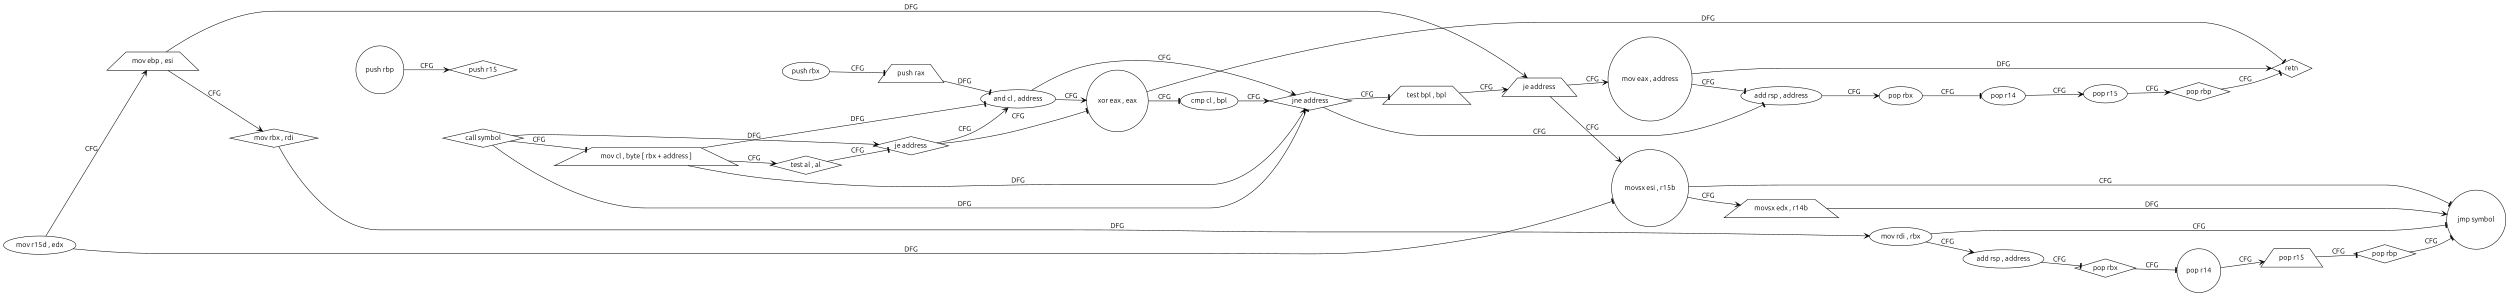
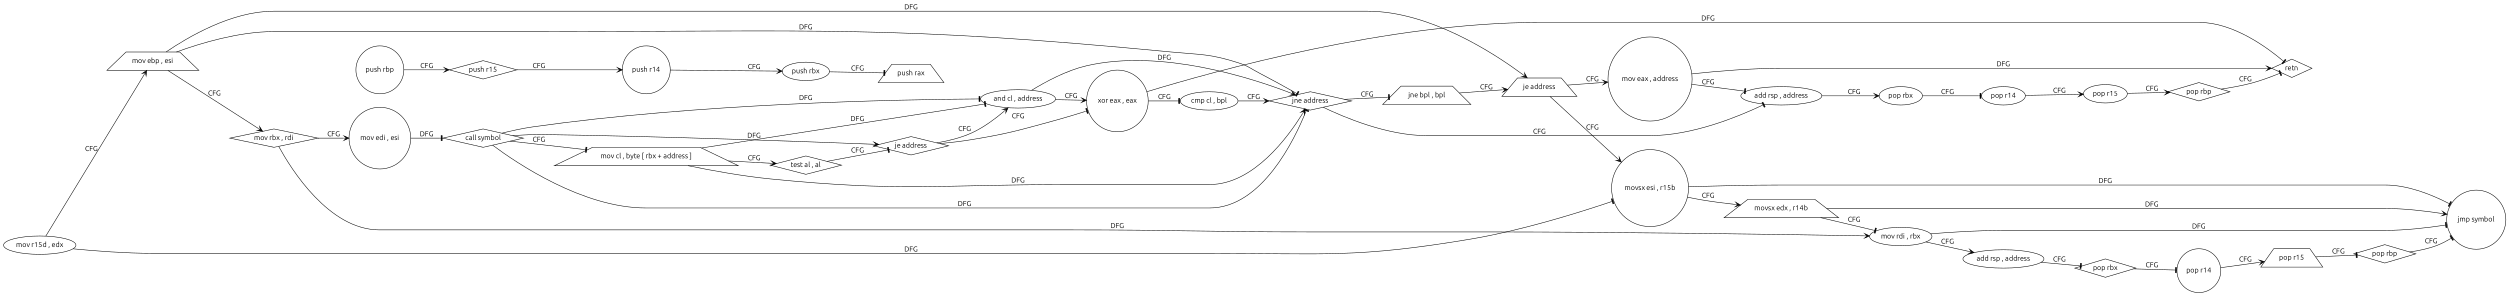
  digraph {
    fontname=Ubuntu
    rankdir=LR
    node [fontname=Ubuntu shape=diamond]
    edge [arrowhead=vee fontname=Ubuntu]
    n1 [label="push rbp" shape=circle]
    n2 [label="push r15"]
+   n3 [label="push r14" shape=circle]
    n4 [label="push rbx" shape=ellipse]
    n5 [label="push rax" shape=trapezium]
    n6 [label="mov r15d , edx" shape=ellipse]
    n7 [label="mov ebp , esi" shape=trapezium]
    n8 [label="movsx esi , r15b" shape=circle]
    n9 [label="movsx edx , r14b" shape=trapezium]
    n10 [label="mov rdi , rbx" shape=ellipse]
    n11 [label="jmp symbol" shape=circle]
    n12 [label="mov rbx , rdi"]
    n13 [label="jne address"]
    n14 [label="je address" shape=trapezium]
+   n15 [label="mov edi , esi" shape=circle]
    n16 [label="add rsp , address" shape=ellipse]
-   n17 [label="test bpl , bpl" shape=trapezium]
+   n17 [label="jne bpl , bpl" shape=trapezium]
    n18 [label="mov eax , address" shape=circle]
    n19 [label="call symbol"]
    n20 [label="mov cl , byte [ rbx + address ]" shape=trapezium]
    n21 [label="and cl , address" shape=ellipse]
    n22 [label="test al , al"]
    n23 [label="add rsp , address" shape=ellipse]
    n24 [label="je address"]
    n25 [label="xor eax , eax" shape=circle]
    n26 [label="cmp cl , bpl" shape=ellipse]
    n27 [label=retn]
    n28 [label="pop rbx" shape=ellipse]
    n29 [label="pop r14" shape=ellipse]
    n30 [label="pop r15" shape=ellipse]
    n31 [label="pop rbp"]
    n32 [label="pop rbx"]
    n33 [label="pop r14" shape=circle]
    n34 [label="pop r15" shape=trapezium]
    n35 [label="pop rbp"]
    n1 -> n2 [label=CFG]
+   n2 -> n3 [label=CFG]
+   n3 -> n4 [label=CFG]
    n4 -> n5 [arrowhead=tee label=CFG]
    n6 -> n7 [label=CFG]
    n6 -> n8 [arrowhead=tee label=DFG]
    n7 -> n12 [label=CFG]
+   n7 -> n13 [arrowhead=tee label=DFG]
    n7 -> n14 [label=DFG]
    n8 -> n9 [label=CFG]
-   n8 -> n11 [arrowhead=tee label=CFG]
+   n8 -> n11 [arrowhead=tee label=DFG]
+   n9 -> n10 [arrowhead=tee label=CFG]
    n9 -> n11 [label=DFG]
-   n10 -> n11 [arrowhead=tee label=CFG]
+   n10 -> n11 [arrowhead=tee label=DFG]
    n10 -> n23 [label=CFG]
    n12 -> n10 [label=DFG]
+   n12 -> n15 [label=CFG]
    n13 -> n16 [arrowhead=tee label=CFG]
    n13 -> n17 [arrowhead=tee label=CFG]
    n14 -> n8 [label=CFG]
    n14 -> n18 [label=CFG]
+   n15 -> n19 [arrowhead=tee label=DFG]
    n16 -> n28 [label=CFG]
    n17 -> n14 [label=CFG]
    n18 -> n16 [arrowhead=tee label=CFG]
    n18 -> n27 [label=DFG]
    n19 -> n13 [arrowhead=tee label=DFG]
    n19 -> n20 [arrowhead=tee label=CFG]
-   n5 -> n21 [arrowhead=tee label=DFG]
+   n19 -> n21 [arrowhead=tee label=DFG]
    n19 -> n24 [label=DFG]
    n20 -> n13 [label=DFG]
    n20 -> n21 [arrowhead=tee label=DFG]
    n20 -> n22 [label=CFG]
-   n21 -> n13 [label=CFG]
+   n21 -> n13 [label=DFG]
    n21 -> n25 [label=CFG]
    n22 -> n24 [arrowhead=tee label=CFG]
    n23 -> n32 [arrowhead=tee label=CFG]
    n24 -> n21 [label=CFG]
    n24 -> n25 [arrowhead=tee label=CFG]
    n25 -> n26 [arrowhead=tee label=CFG]
    n25 -> n27 [arrowhead=tee label=DFG]
    n26 -> n13 [label=CFG]
    n28 -> n29 [arrowhead=tee label=CFG]
    n29 -> n30 [label=CFG]
    n30 -> n31 [label=CFG]
    n31 -> n27 [arrowhead=tee label=CFG]
    n32 -> n33 [arrowhead=tee label=CFG]
    n33 -> n34 [label=CFG]
    n34 -> n35 [arrowhead=tee label=CFG]
    n35 -> n11 [arrowhead=tee label=CFG]
  }
